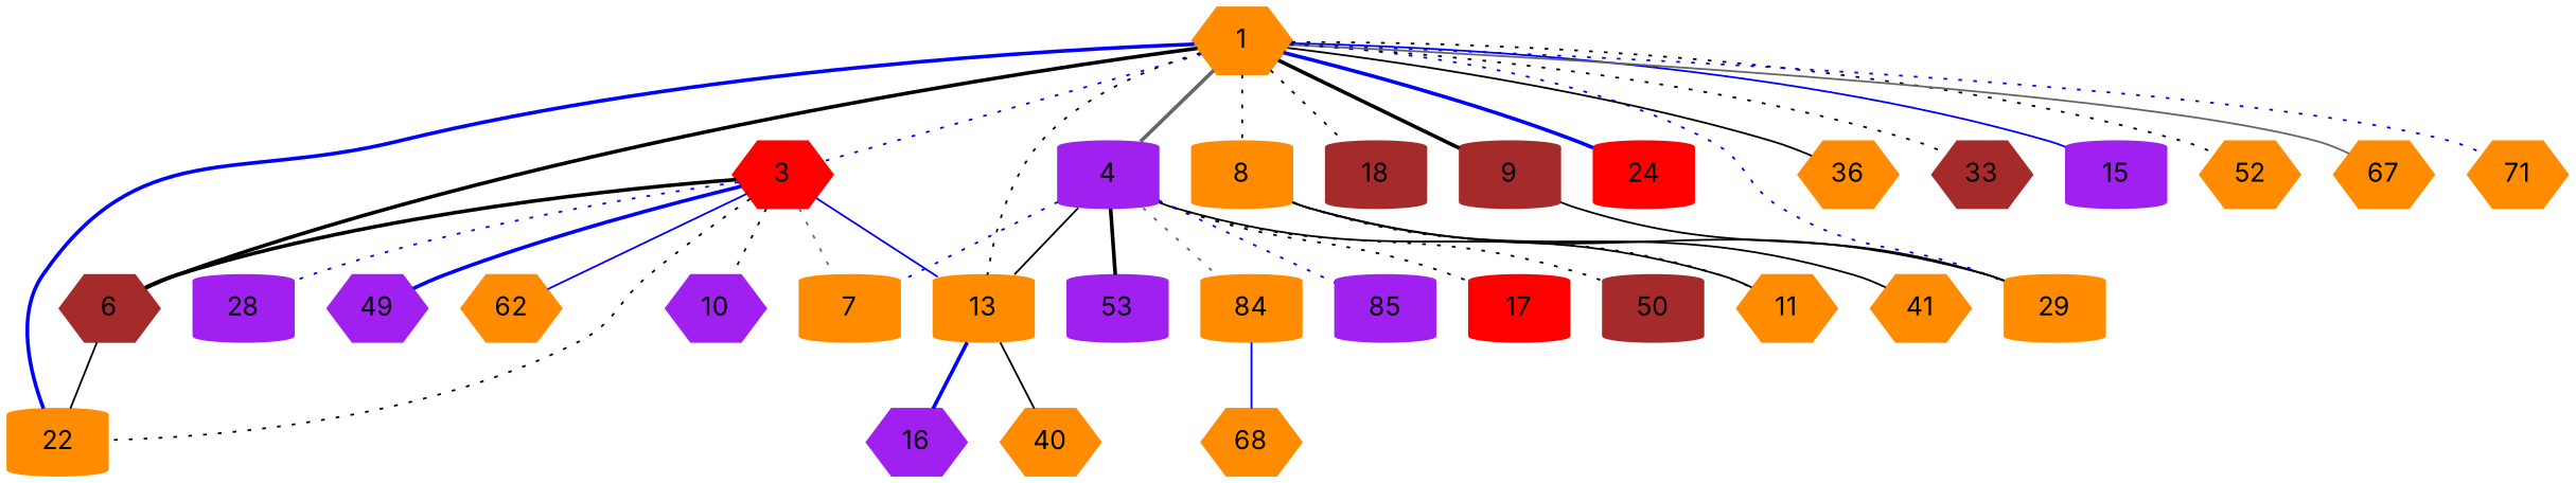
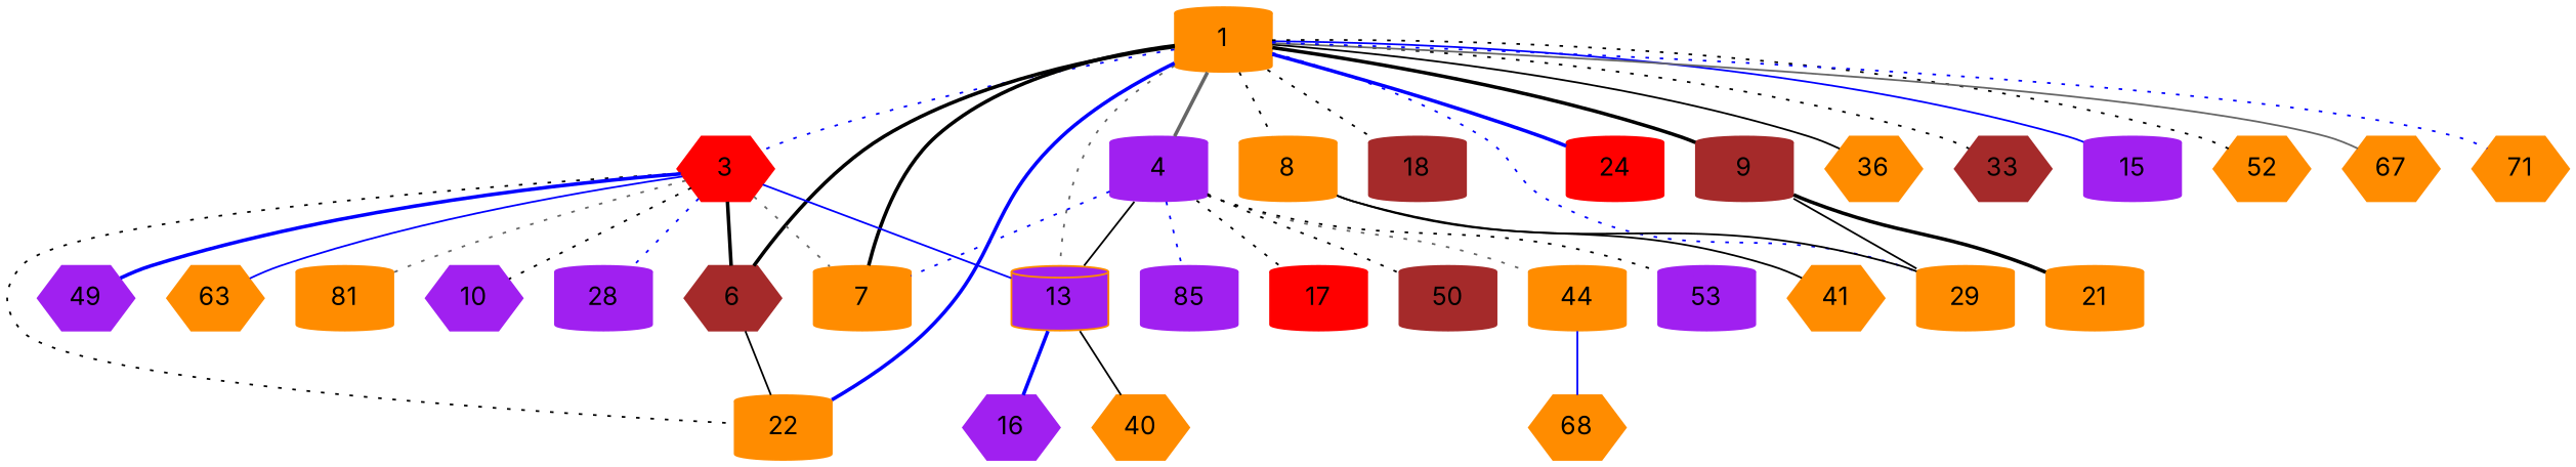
  graph {
    fontname=Inter
    node [color=darkorange fontname=Inter shape=cylinder style=filled]
    edge [color=black fontname=Inter style=dotted]
-   1 [shape=hexagon super="+43+2+14+23+25+56"]
+   1 [super="+43+2+14+23+25+56"]
    3 [color=red shape=hexagon]
    4 [color=purple]
    6 [color=brown shape=hexagon super="+65"]
    7 [super="+48+74+66+51"]
    8
    9 [color=brown super="+20+61"]
-   13 [super="+70+78+53+30+19+15+26"]
+   13 [super="+70+78+53+30+19+15+26" fillcolor=purple]
    18 [color=brown super="+37"]
    22 [super="+45+77+82+72+39"]
    24 [color=red]
    29 [super="+42+38"]
    n13 [label=36 shape=hexagon super="+80+36"]
    33 [color=brown shape=hexagon]
    n15 [color=purple label=15]
    n16 [label=52 shape=hexagon super="+73+60"]
    67 [shape=hexagon]
    71 [shape=hexagon]
    10 [color=purple shape=hexagon super="+46"]
    28 [color=purple]
    49 [color=purple shape=hexagon]
-   63 [shape=hexagon label=62]
-   11 [shape=hexagon super="+52"]
+   63 [shape=hexagon]
+   81
    17 [color=red]
-   44 [label=84]
+   44
    50 [color=brown]
    n28 [color=purple label=53]
    85 [color=purple]
    41 [shape=hexagon]
+   21
    16 [color=purple shape=hexagon]
    40 [shape=hexagon]
    68 [shape=hexagon]
    1 -- 3 [color=blue weight=2]
    1 -- 4 [color=gray40 style=bold]
    1 -- 6 [style=bold]
+   1 -- 7 [style=bold]
    1 -- 8
    1 -- 9 [style=bold]
-   1 -- 13 [weight=4]
+   1 -- 13 [color=gray40 weight=4]
    1 -- 18
    1 -- 22 [color=blue style=bold weight=2]
    1 -- 24 [color=blue style=bold]
    1 -- 29 [color=blue]
    1 -- n13 [style=solid]
    1 -- 33
    1 -- n15 [color=blue style=solid]
    1 -- n16
    1 -- 67 [color=gray40 style=solid]
    1 -- 71 [color=blue]
    3 -- 6 [style=bold]
    3 -- 7 [color=gray40 weight=2]
    3 -- 13 [color=blue style=solid weight=2]
    3 -- 22
    3 -- 10
    3 -- 28 [color=blue]
    3 -- 49 [color=blue style=bold]
    3 -- 63 [color=blue style=solid]
+   3 -- 81 [color=gray40]
    4 -- 7 [color=blue]
    4 -- 13 [style=solid]
-   4 -- 11 [style=solid]
    4 -- 17
    4 -- 44 [color=gray40]
    4 -- 50
-   4 -- n28 [style=bold]
+   4 -- n28
    4 -- 85 [color=blue]
    6 -- 22 [style=solid]
    8 -- 29 [style=solid]
-   8 -- 11
    8 -- 41 [style=solid]
    9 -- 29 [style=solid]
+   9 -- 21 [style=bold]
    13 -- 16 [color=blue style=bold]
    13 -- 40 [style=solid]
    44 -- 68 [color=blue style=solid]
  }
